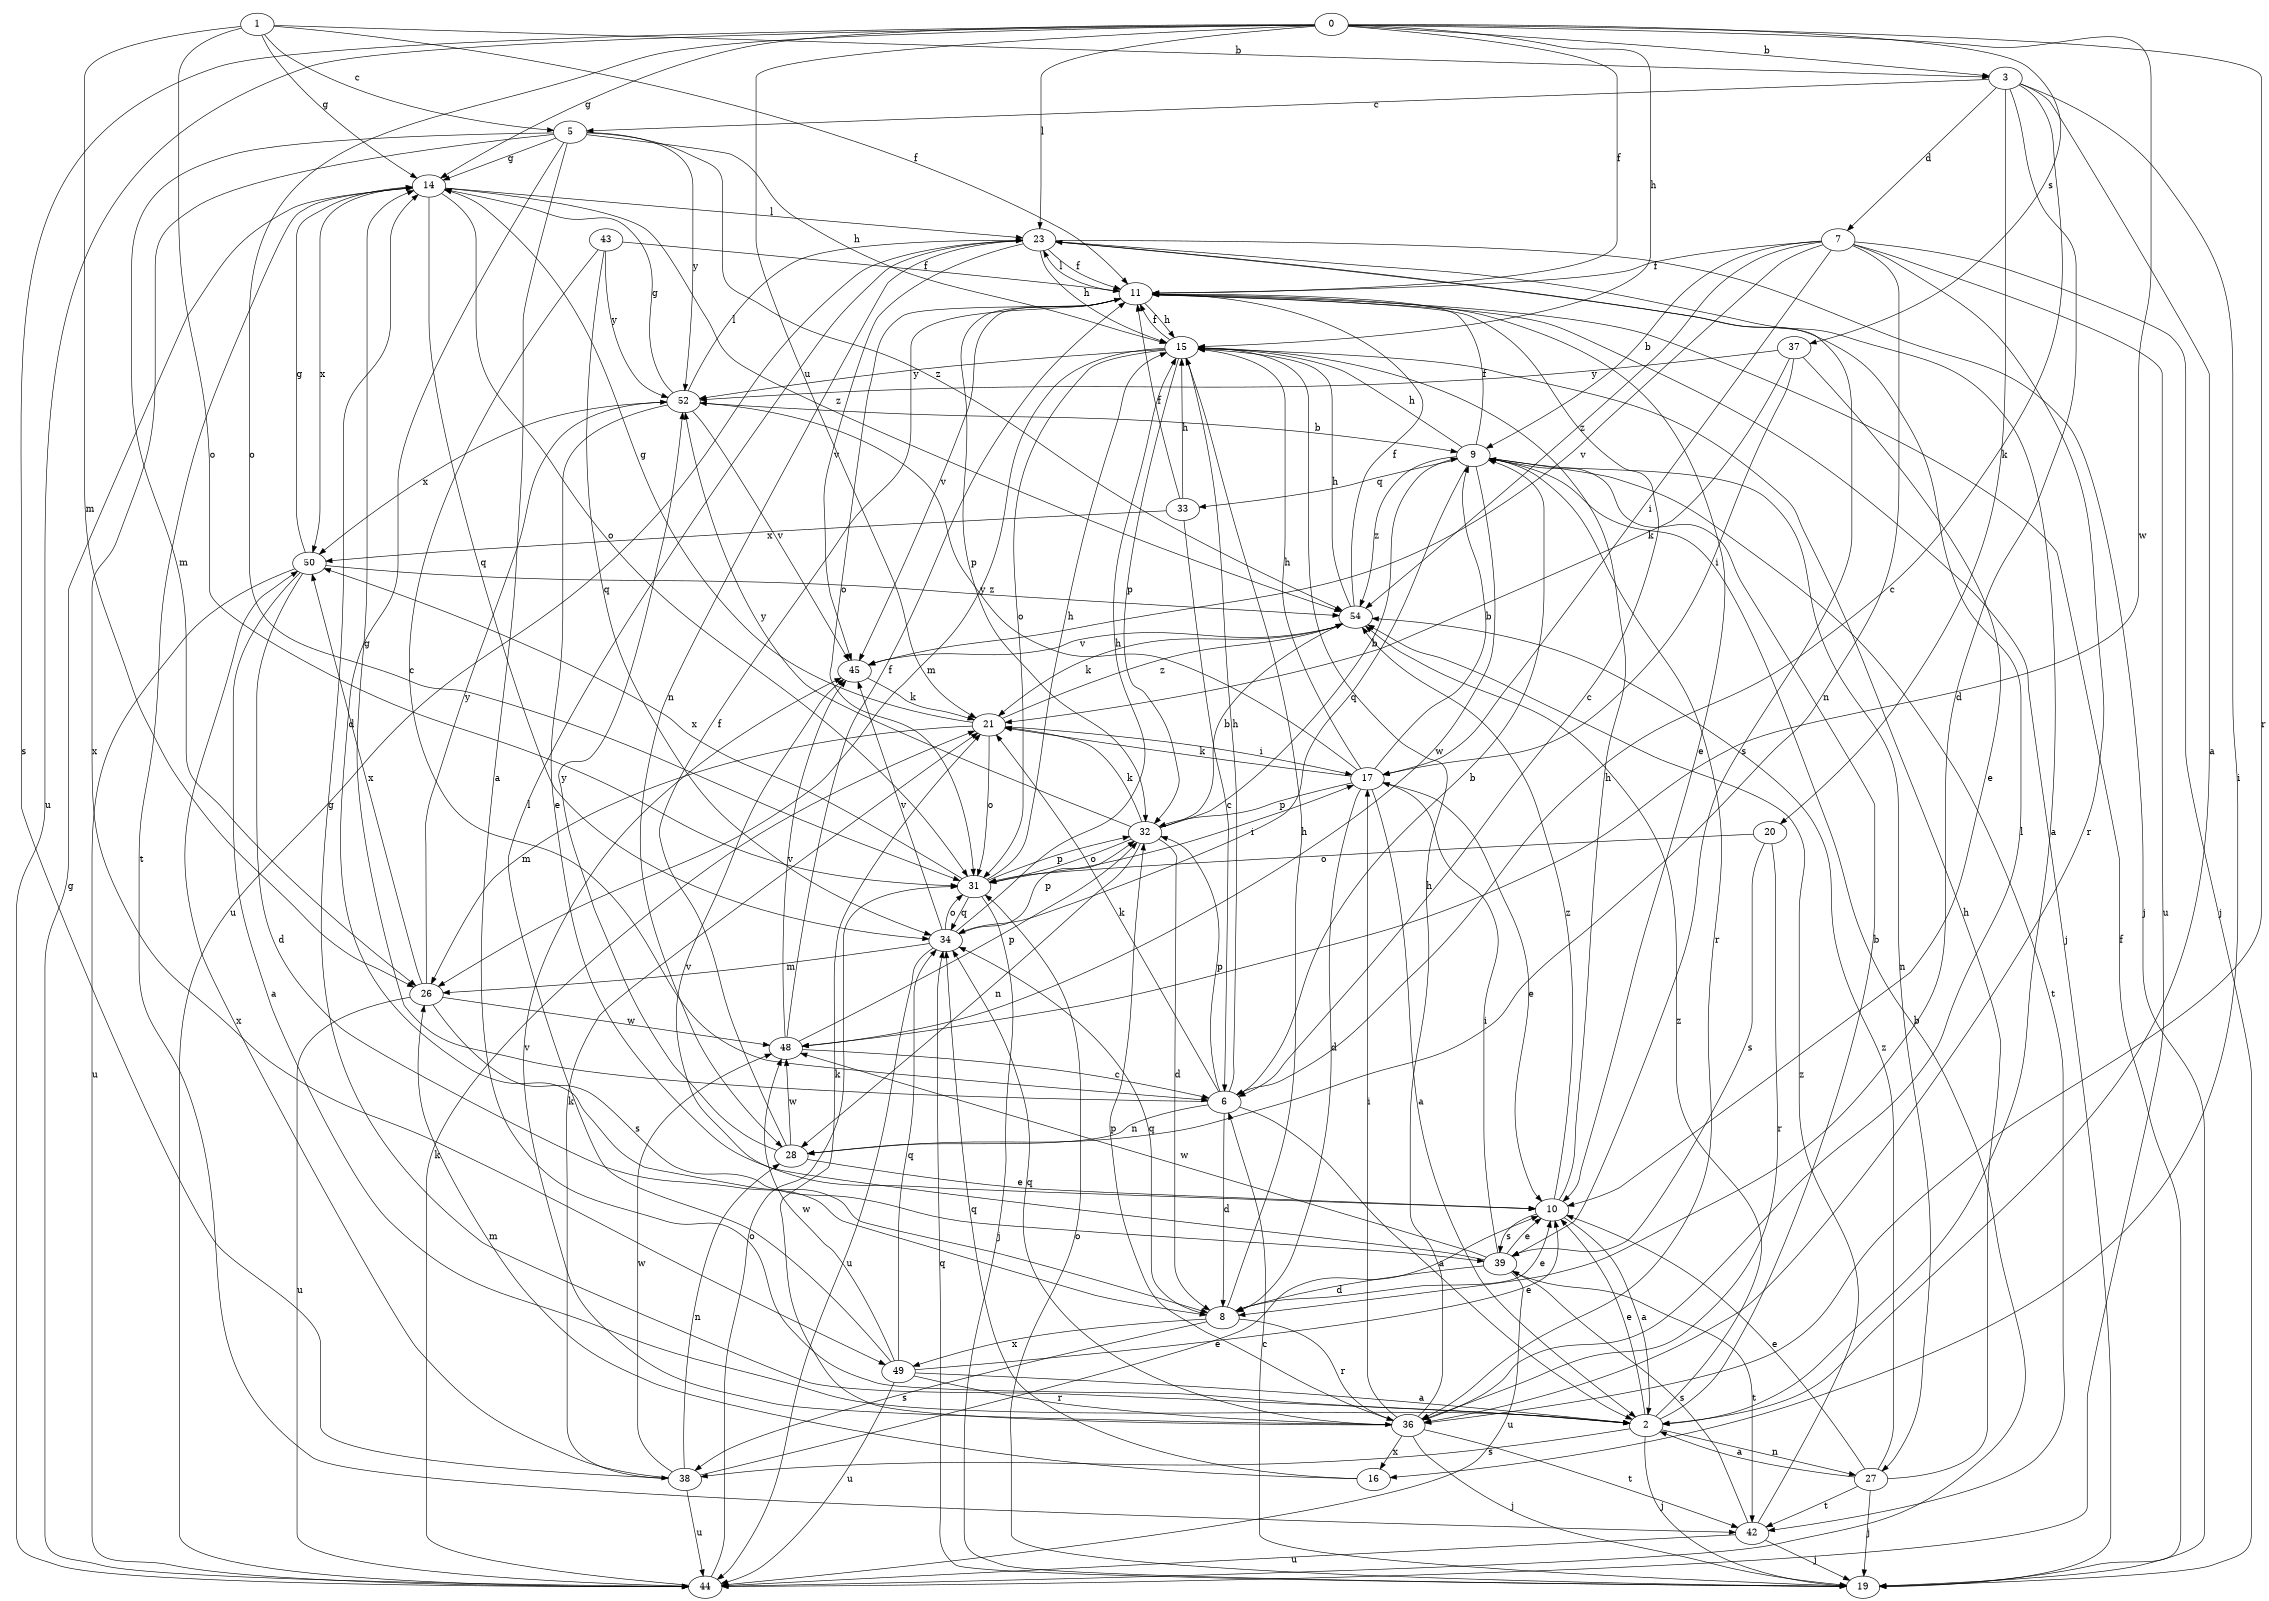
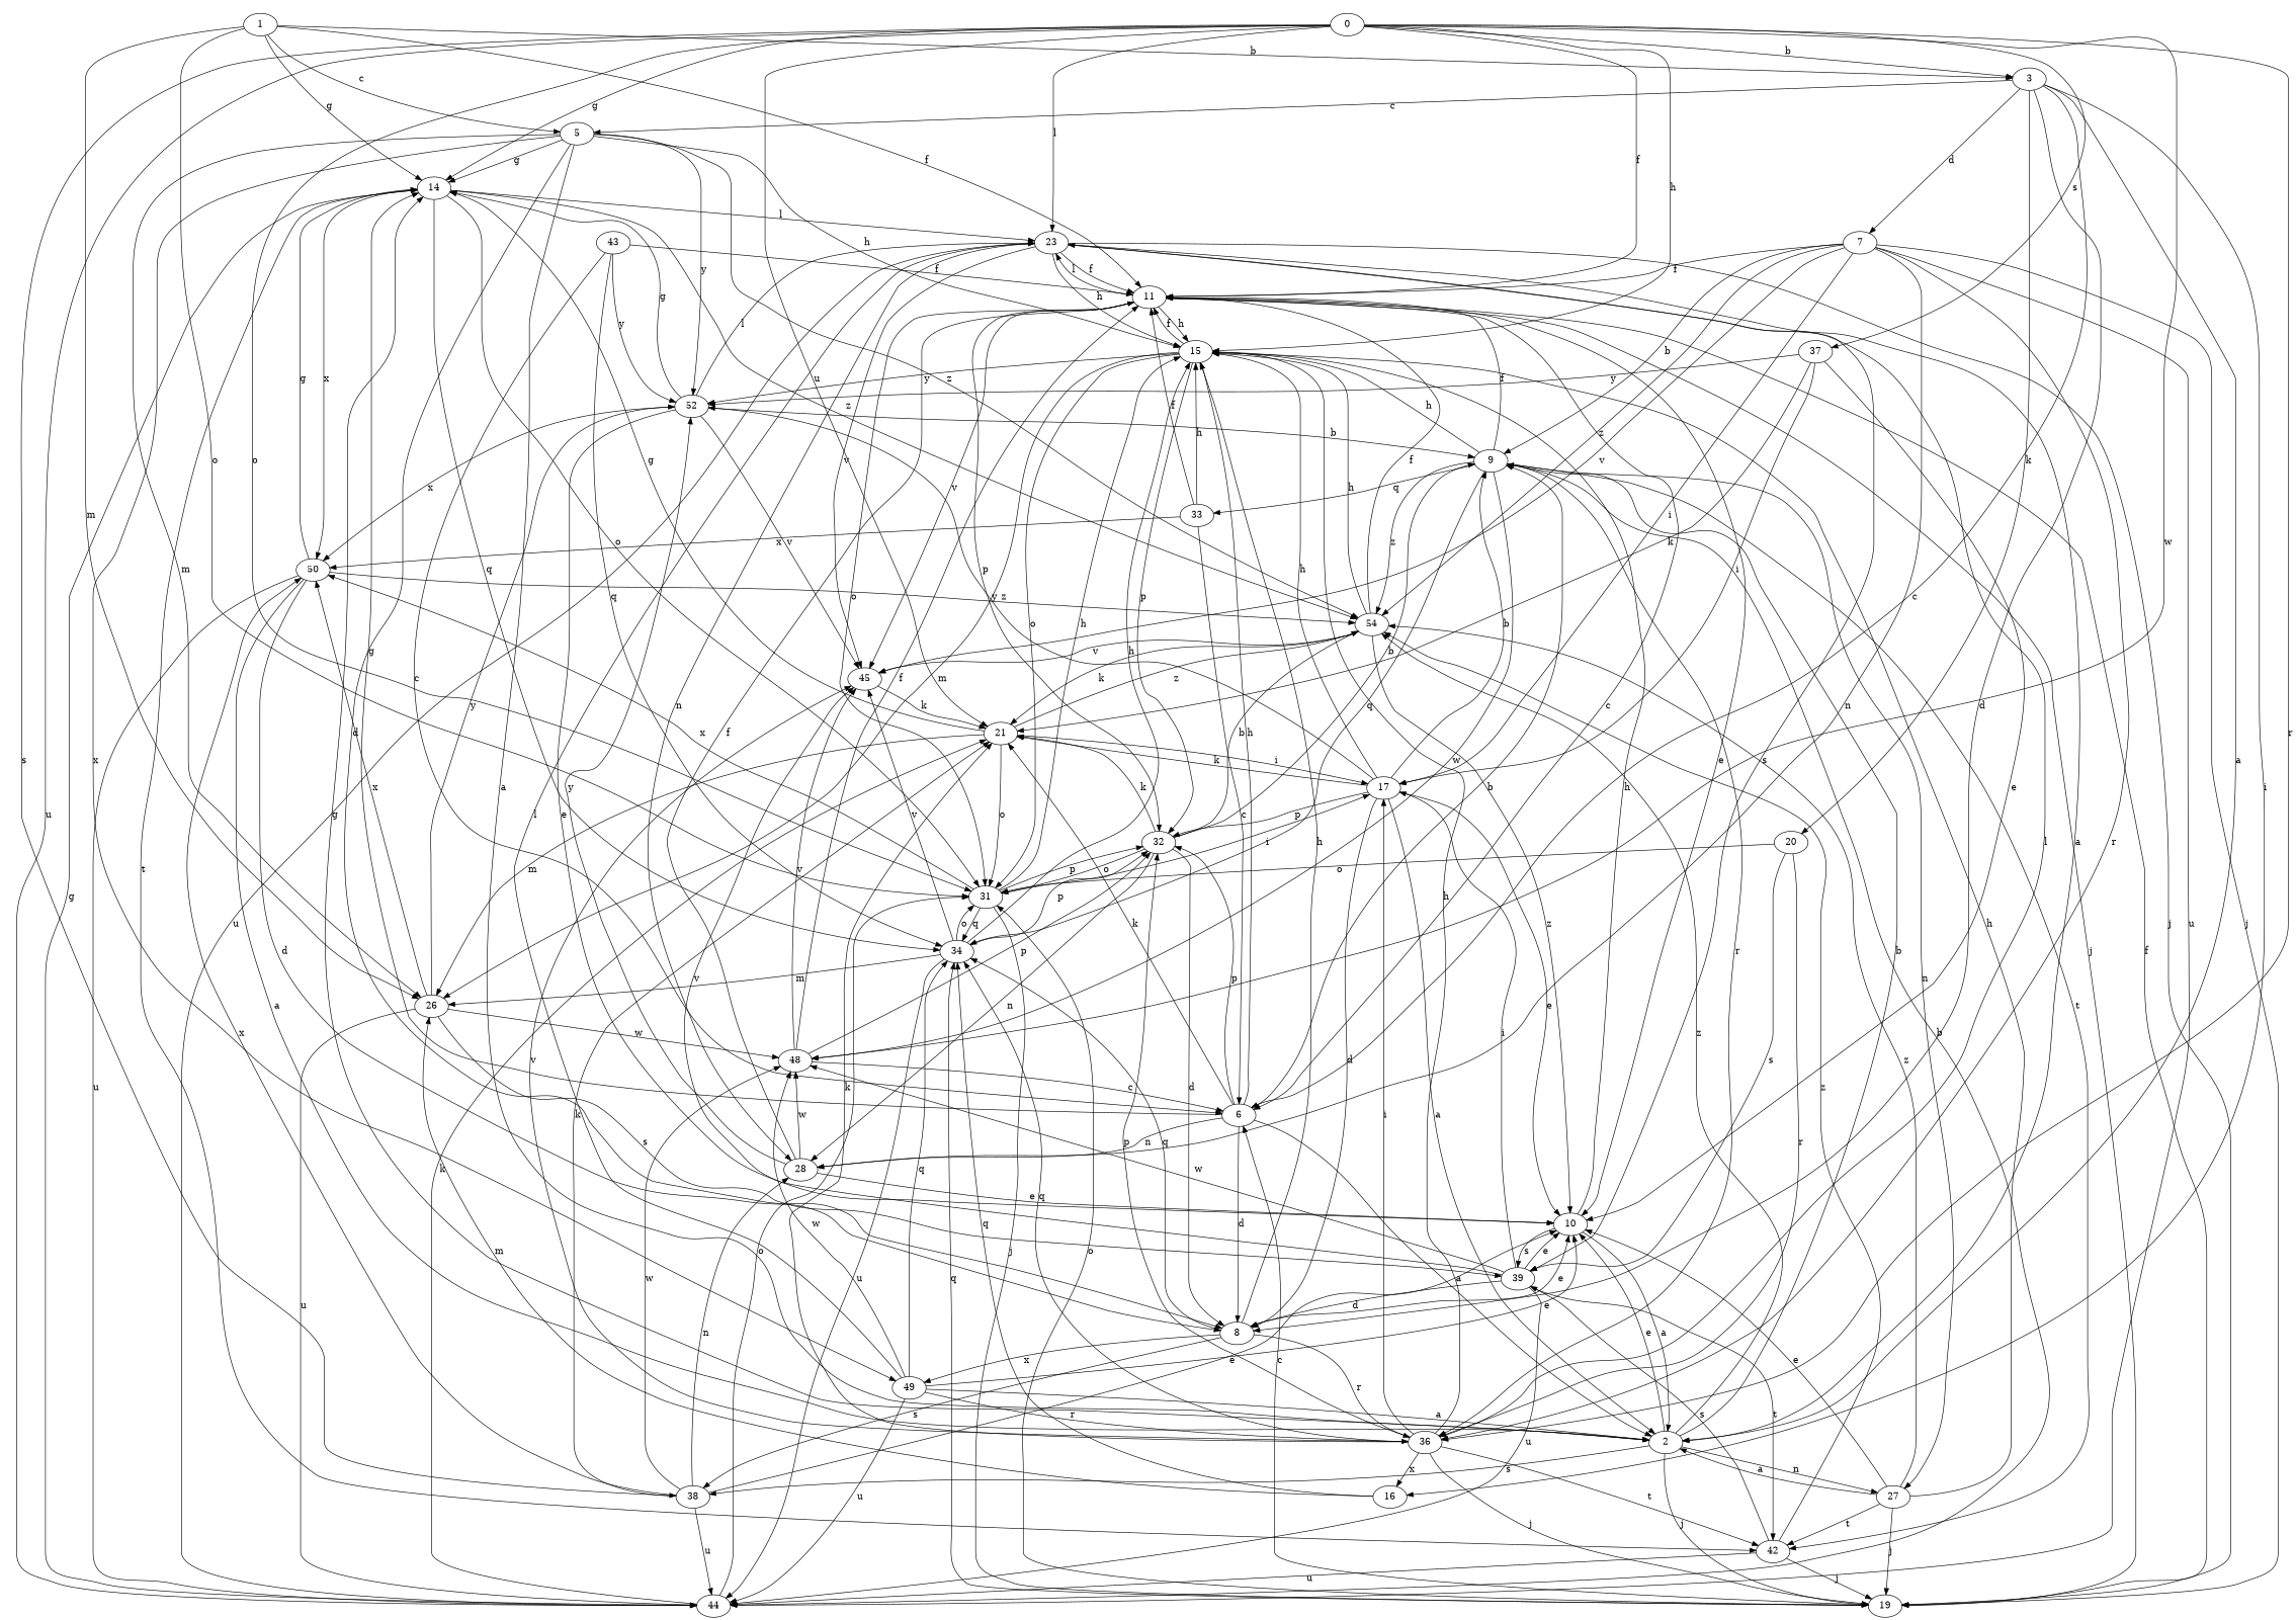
  strict digraph {
    0
    3
    11
    14
    15
    23
    31
    36
    37
    38
    44
    48
    21
    5
    2
    6
    7
    8
    16
    20
    10
    19
    32
    45
    54
    34
    42
    50
    26
    52
    28
    39
    17
    43
    n35 [label=9]
    1
    49
    27
    33
    0 -> 3 [label=b]
    0 -> 11 [label=f]
    0 -> 14 [label=g]
    0 -> 15 [label=h]
    0 -> 23 [label=l]
    0 -> 31 [label=o]
    0 -> 36 [label=r]
    0 -> 37 [label=s]
    0 -> 38 [label=s]
    0 -> 44 [label=u]
    0 -> 48 [label=w]
    0 -> 21 [label=u]
    3 -> 5 [label=c]
    3 -> 2 [label=a]
    3 -> 6 [label=c]
    3 -> 7 [label=d]
    3 -> 8 [label=d]
    3 -> 16 [label=i]
    3 -> 20 [label=k]
    11 -> 15 [label=h]
    11 -> 23 [label=l]
    11 -> 31 [label=o]
    11 -> 6 [label=c]
    11 -> 10 [label=e]
    11 -> 19 [label=j]
    11 -> 32 [label=p]
    11 -> 45 [label=v]
    14 -> 23 [label=l]
    14 -> 31 [label=o]
    14 -> 54 [label=z]
    14 -> 34 [label=q]
    14 -> 42 [label=t]
    14 -> 50 [label=x]
    15 -> 11 [label=f]
    15 -> 31 [label=o]
    15 -> 32 [label=p]
    15 -> 26 [label=m]
    15 -> 52 [label=y]
    23 -> 11 [label=f]
    23 -> 15 [label=h]
    23 -> 44 [label=u]
    23 -> 2 [label=a]
    23 -> 19 [label=j]
    23 -> 45 [label=v]
    23 -> 28 [label=n]
    23 -> 39 [label=s]
    31 -> 15 [label=h]
    31 -> 19 [label=j]
    31 -> 32 [label=p]
    31 -> 34 [label=q]
    31 -> 50 [label=x]
    31 -> 17 [label=i]
    36 -> 15 [label=h]
    36 -> 23 [label=l]
    36 -> 21 [label=k]
    36 -> 16 [label=x]
    36 -> 19 [label=j]
    36 -> 32 [label=p]
    36 -> 45 [label=v]
    36 -> 34 [label=q]
    36 -> 42 [label=t]
    36 -> 17 [label=i]
    37 -> 21 [label=k]
    37 -> 10 [label=e]
    37 -> 52 [label=y]
    37 -> 17 [label=i]
    38 -> 44 [label=u]
    38 -> 48 [label=w]
    38 -> 21 [label=k]
    38 -> 10 [label=e]
    38 -> 50 [label=x]
    38 -> 28 [label=n]
    44 -> 14 [label=g]
    44 -> 31 [label=o]
    44 -> 21 [label=k]
    44 -> n35 [label=b]
    48 -> 11 [label=f]
    48 -> 6 [label=c]
    48 -> 32 [label=p]
    48 -> 45 [label=v]
    21 -> 14 [label=g]
    21 -> 31 [label=o]
    21 -> 54 [label=z]
    21 -> 26 [label=m]
    21 -> 17 [label=i]
    5 -> 14 [label=g]
    5 -> 15 [label=h]
    5 -> 2 [label=a]
    5 -> 8 [label=d]
    5 -> 54 [label=z]
    5 -> 26 [label=m]
    5 -> 52 [label=y]
    5 -> 49 [label=x]
    2 -> 14 [label=g]
    2 -> 38 [label=s]
    2 -> 10 [label=e]
    2 -> 19 [label=j]
    2 -> 54 [label=z]
    2 -> n35 [label=b]
    2 -> 27 [label=n]
    6 -> 14 [label=g]
    6 -> 15 [label=h]
    6 -> 21 [label=k]
    6 -> 2 [label=a]
    6 -> 8 [label=d]
    6 -> 32 [label=p]
    6 -> 28 [label=n]
    6 -> n35 [label=b]
    7 -> 11 [label=f]
    7 -> 36 [label=r]
    7 -> 44 [label=u]
    7 -> 19 [label=j]
    7 -> 45 [label=v]
    7 -> 54 [label=z]
    7 -> 28 [label=n]
    7 -> 17 [label=i]
    7 -> n35 [label=b]
    8 -> 15 [label=h]
    8 -> 36 [label=r]
    8 -> 38 [label=s]
    8 -> 10 [label=e]
    8 -> 34 [label=q]
    8 -> 49 [label=x]
    16 -> 34 [label=q]
    16 -> 26 [label=m]
    20 -> 31 [label=o]
    20 -> 36 [label=r]
    20 -> 39 [label=s]
    10 -> 15 [label=h]
    10 -> 2 [label=a]
-   10 -> 54 [label=z]
+   54 -> 10 [label=z]
    10 -> 39 [label=s]
    19 -> 11 [label=f]
    19 -> 31 [label=o]
    19 -> 6 [label=c]
    19 -> 34 [label=q]
    32 -> 31 [label=o]
    32 -> 21 [label=k]
    32 -> 8 [label=d]
    32 -> 54 [label=b]
-   32 -> 52 [label=y]
    32 -> 28 [label=n]
    32 -> n35 [label=b]
    45 -> 21 [label=k]
    54 -> 11 [label=f]
    54 -> 15 [label=h]
    54 -> 21 [label=k]
    54 -> 45 [label=v]
    34 -> 15 [label=h]
    34 -> 31 [label=o]
    34 -> 44 [label=u]
    34 -> 32 [label=p]
    34 -> 45 [label=v]
    34 -> 26 [label=m]
    42 -> 44 [label=u]
    42 -> 19 [label=j]
    42 -> 54 [label=z]
    42 -> 39 [label=s]
    50 -> 14 [label=g]
    50 -> 44 [label=u]
    50 -> 2 [label=a]
    50 -> 8 [label=d]
    50 -> 54 [label=z]
    26 -> 44 [label=u]
    26 -> 48 [label=w]
    26 -> 50 [label=x]
    26 -> 52 [label=y]
    26 -> 39 [label=s]
    52 -> 14 [label=g]
    52 -> 23 [label=l]
    52 -> 10 [label=e]
    52 -> 45 [label=v]
    52 -> 50 [label=x]
    52 -> n35 [label=b]
    28 -> 11 [label=f]
    28 -> 48 [label=w]
    28 -> 10 [label=e]
    28 -> 52 [label=y]
    39 -> 44 [label=u]
    39 -> 48 [label=w]
    39 -> 8 [label=d]
    39 -> 10 [label=e]
    39 -> 45 [label=v]
    39 -> 42 [label=t]
    39 -> 17 [label=i]
    17 -> 15 [label=h]
    17 -> 21 [label=k]
    17 -> 2 [label=a]
    17 -> 8 [label=d]
    17 -> 10 [label=e]
    17 -> 32 [label=p]
    17 -> 52 [label=y]
    17 -> n35 [label=b]
    43 -> 11 [label=f]
    43 -> 6 [label=c]
    43 -> 34 [label=q]
    43 -> 52 [label=y]
    n35 -> 11 [label=f]
    n35 -> 15 [label=h]
    n35 -> 36 [label=r]
    n35 -> 48 [label=w]
    n35 -> 54 [label=z]
    n35 -> 34 [label=q]
    n35 -> 42 [label=t]
    n35 -> 27 [label=n]
    n35 -> 33 [label=q]
    1 -> 3 [label=b]
    1 -> 11 [label=f]
    1 -> 14 [label=g]
    1 -> 31 [label=o]
    1 -> 5 [label=c]
    1 -> 26 [label=m]
    49 -> 23 [label=l]
    49 -> 36 [label=r]
    49 -> 44 [label=u]
    49 -> 48 [label=w]
    49 -> 2 [label=a]
    49 -> 10 [label=e]
    49 -> 34 [label=q]
    27 -> 15 [label=h]
    27 -> 2 [label=a]
    27 -> 10 [label=e]
    27 -> 19 [label=j]
    27 -> 54 [label=z]
    27 -> 42 [label=t]
    33 -> 11 [label=f]
    33 -> 15 [label=h]
    33 -> 6 [label=c]
    33 -> 50 [label=x]
  }
